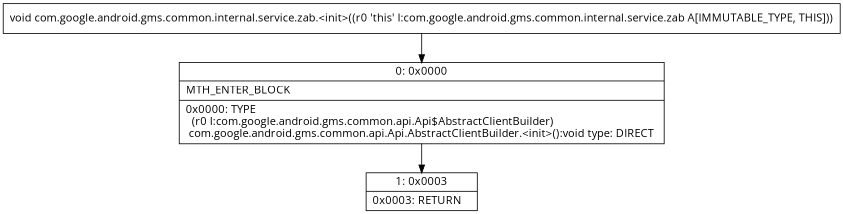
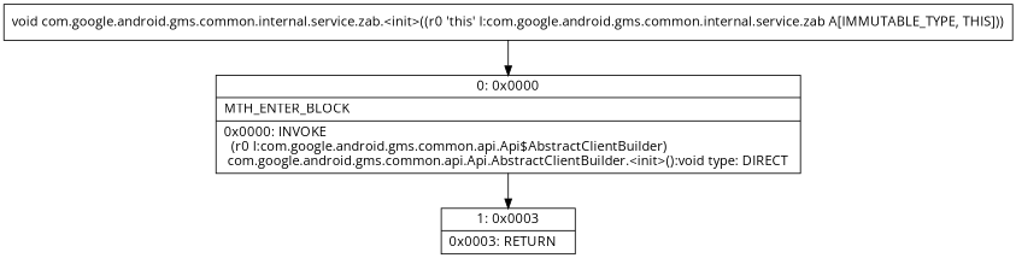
  digraph {
    fontname="Open Sans"
    node [shape=record fontname="Open Sans"]
    edge [fontname="Open Sans"]
-   n1 [label="{0\:\ 0x0000|MTH_ENTER_BLOCK\l|0x0000: TYPE  \l  (r0 I:com.google.android.gms.common.api.Api$AbstractClientBuilder)\l com.google.android.gms.common.api.Api.AbstractClientBuilder.\<init\>():void type: DIRECT \l}"]
+   n1 [label="{0\:\ 0x0000|MTH_ENTER_BLOCK\l|0x0000: INVOKE  \l  (r0 I:com.google.android.gms.common.api.Api$AbstractClientBuilder)\l com.google.android.gms.common.api.Api.AbstractClientBuilder.\<init\>():void type: DIRECT \l}"]
    n2 [label="{1\:\ 0x0003|0x0003: RETURN   \l}"]
    n3 [label="{void com.google.android.gms.common.internal.service.zab.\<init\>((r0 'this' I:com.google.android.gms.common.internal.service.zab A[IMMUTABLE_TYPE, THIS])) }"]
    n1 -> n2
    n3 -> n1
  }
